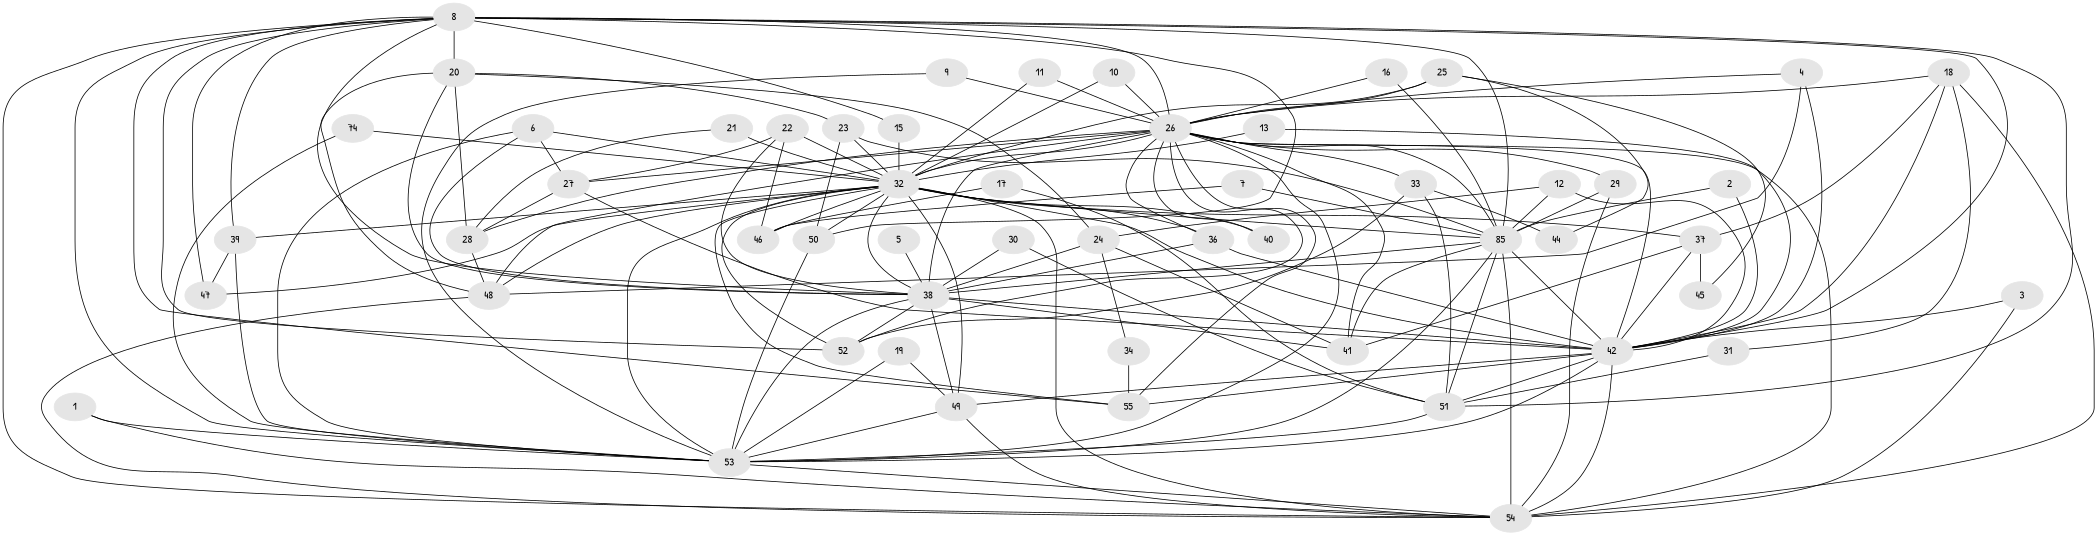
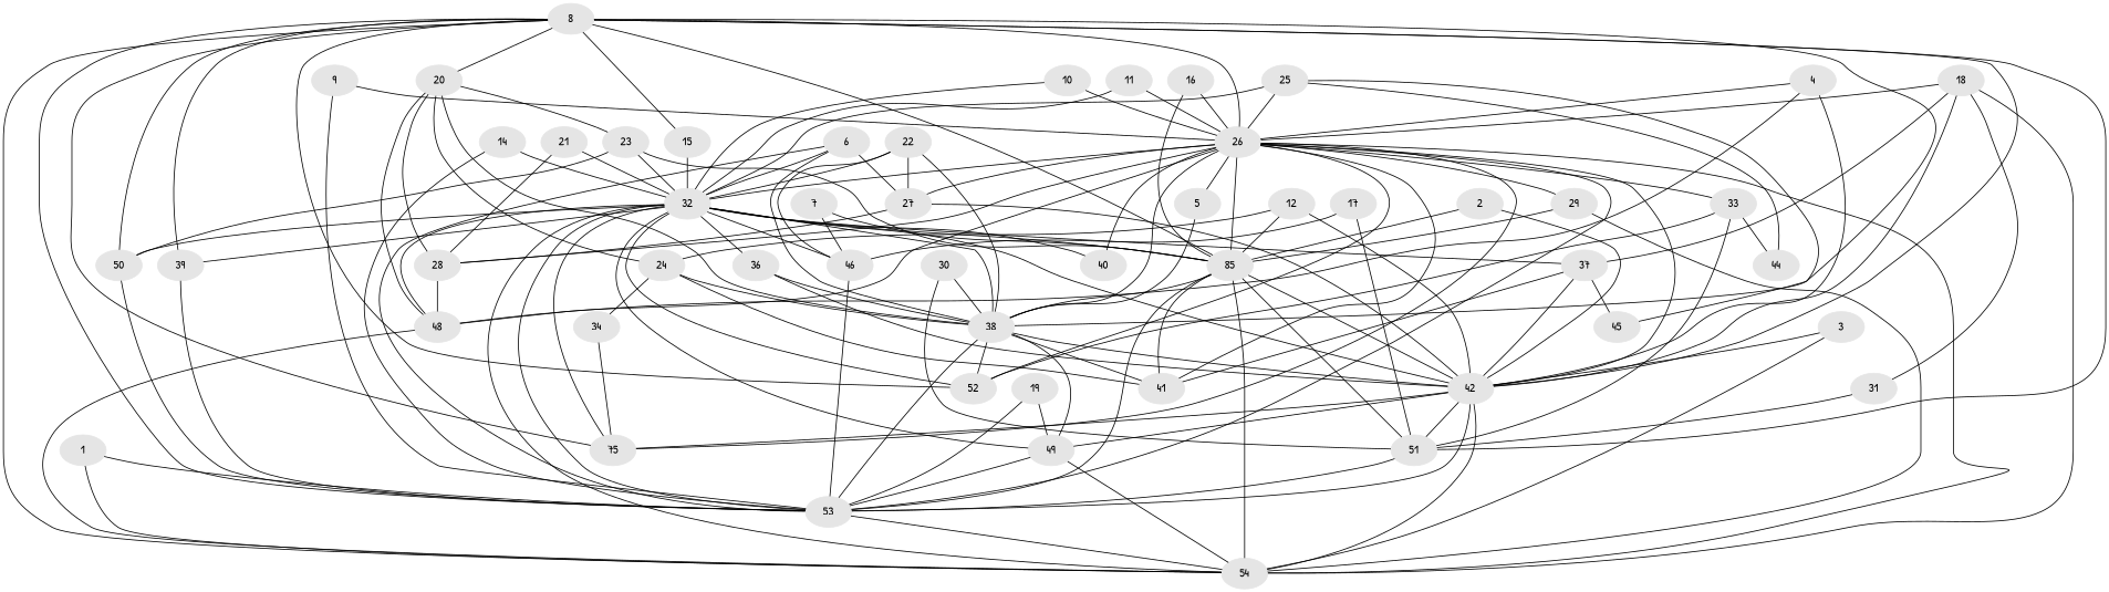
  graph {
    fontname="Patrick Hand"
    node [color=gray90 fontname="Patrick Hand" style=filled]
    edge [fontname="Patrick Hand" weight=1.0]
    1
    53
    54
    n4 [label=85]
    2
    42
    38
    51
    41
-   55
+   55 [label=75]
    49
    3
    4
    26
    48
    27
    32
    52
    28
    29
    33
    36
    40
    5
    6
    46
    39
-   47
    50
    37
    7
    8
    15
    20
    24
    23
    9
    10
    11
    12
    34
-   13
-   14 [label=74]
+   14
    16
    17
    18
    31
    45
    19
    21
    22
    25
    44
    30
    1 -- 53
    1 -- 54
    53 -- 54
    n4 -- 53 [weight=2.0]
    n4 -- 54
    n4 -- 42 [weight=2.0]
    n4 -- 38 [weight=3.0]
    n4 -- 51
    n4 -- 41
    2 -- n4
    2 -- 42
    42 -- 53
    42 -- 54
    42 -- 51
    42 -- 55
    42 -- 49
    38 -- 53
    38 -- 42
    38 -- 41
    38 -- 49
    38 -- 52
    51 -- 53
    49 -- 53
    49 -- 54
    3 -- 54
    3 -- 42
    4 -- 42
    4 -- 26
    4 -- 48
    26 -- 53 [weight=2.0]
    26 -- 54 [weight=3.0]
    26 -- n4 [weight=2.0]
    26 -- 42 [weight=2.0]
    26 -- 38 [weight=2.0]
    26 -- 41
    26 -- 55
    26 -- 48
    26 -- 27
    26 -- 32 [weight=4.0]
    26 -- 52
    26 -- 28
    26 -- 29
    26 -- 33
-   26 -- 36
+   26 -- 5
    26 -- 40
    48 -- 54
    27 -- 42
    27 -- 28
    32 -- 53 [weight=2.0]
    32 -- 54 [weight=2.0]
    32 -- n4 [weight=2.0]
    32 -- 42 [weight=2.0]
    32 -- 38 [weight=2.0]
    32 -- 55
    32 -- 49
    32 -- 48
    32 -- 52
    32 -- 36
    32 -- 40
    32 -- 46 [weight=2.0]
    32 -- 39
-   32 -- 47
    32 -- 50
    32 -- 37
    28 -- 48
    29 -- 54
    29 -- n4
    33 -- 51
    33 -- 52
    33 -- 44
    36 -- 42
    36 -- 38
    5 -- 38
    6 -- 53
    6 -- 38
    6 -- 27
    6 -- 32
+   46 -- 53
    39 -- 53
-   39 -- 47
    50 -- 53
    37 -- 42
    37 -- 41
    37 -- 45
    7 -- n4
    7 -- 46
    8 -- 53 [weight=2.0]
    8 -- 54
    8 -- n4
    8 -- 42
    8 -- 38
    8 -- 51
    8 -- 55
    8 -- 26 [weight=3.0]
    8 -- 52
    8 -- 39
-   8 -- 47
    8 -- 50
    8 -- 15
    8 -- 20
    15 -- 32
    20 -- 38
    20 -- 48
    20 -- 28
    20 -- 24
    20 -- 23
    24 -- 38
    24 -- 41
    24 -- 34
    23 -- n4
    23 -- 32
    23 -- 50
    9 -- 53
    9 -- 26
    10 -- 26
    10 -- 32
    11 -- 26
    11 -- 32
    12 -- n4
    12 -- 42
    12 -- 24
    34 -- 55
-   13 -- 42
-   13 -- 32
    14 -- 53
    14 -- 32
    16 -- n4
    16 -- 26
    17 -- 51
    17 -- 46
    18 -- 54
    18 -- 42
    18 -- 26
    18 -- 37
    18 -- 31
    31 -- 51
    19 -- 53
    19 -- 49
    21 -- 32 [weight=2.0]
    21 -- 28
    22 -- 38
    22 -- 27
    22 -- 32
    22 -- 46
    25 -- 26
    25 -- 32 [weight=2.0]
    25 -- 45
    25 -- 44
    30 -- 38
    30 -- 51
  }
